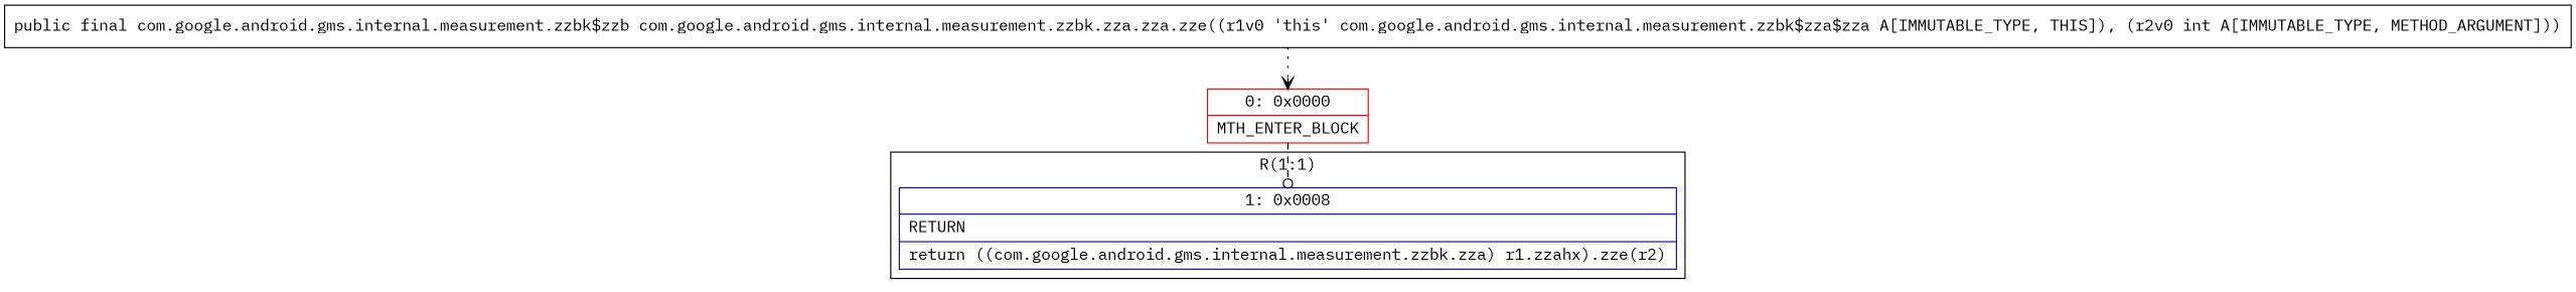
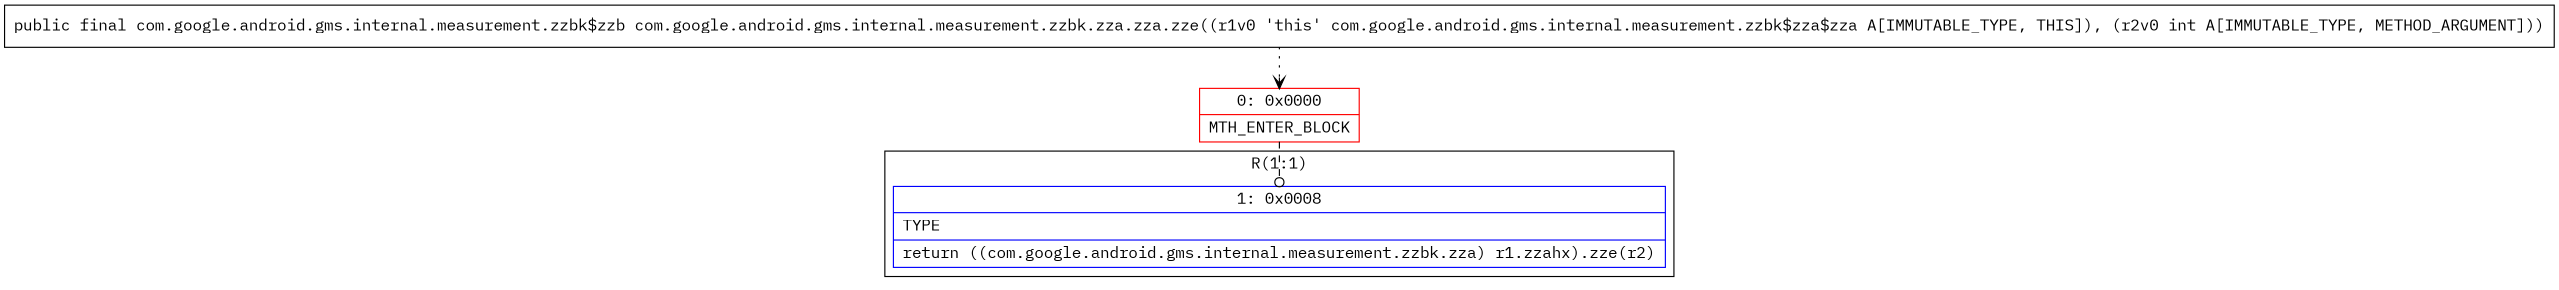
  digraph {
    fontname="IBM Plex Mono"
    node [shape=record fontname="IBM Plex Mono"]
    edge [fontname="IBM Plex Mono"]
-   n1 [color=blue label="{1\:\ 0x0008|RETURN\l|return ((com.google.android.gms.internal.measurement.zzbk.zza) r1.zzahx).zze(r2)\l}"]
+   n1 [color=blue label="{1\:\ 0x0008|TYPE\l|return ((com.google.android.gms.internal.measurement.zzbk.zza) r1.zzahx).zze(r2)\l}"]
    n2 [color=red label="{0\:\ 0x0000|MTH_ENTER_BLOCK\l}"]
    n3 [label="{public final com.google.android.gms.internal.measurement.zzbk$zzb com.google.android.gms.internal.measurement.zzbk.zza.zza.zze((r1v0 'this' com.google.android.gms.internal.measurement.zzbk$zza$zza A[IMMUTABLE_TYPE, THIS]), (r2v0 int A[IMMUTABLE_TYPE, METHOD_ARGUMENT])) }"]
    subgraph cluster_1 {
      label="R(1:1)"
      n1
    }
    n2 -> n1 [style=dashed arrowhead=odot]
    n3 -> n2 [style=dotted arrowhead=vee]
  }
